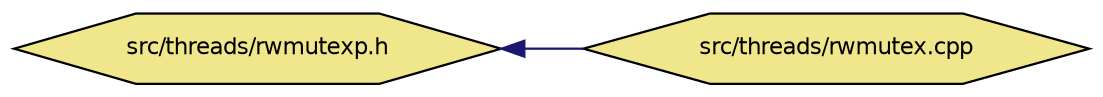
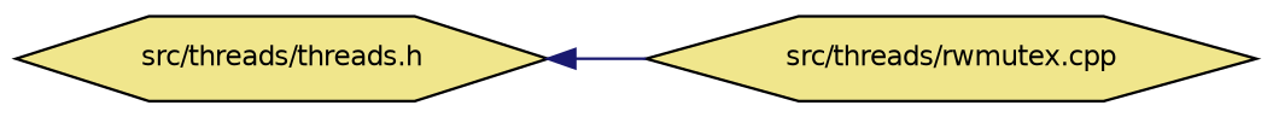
  digraph {
    rankdir=LR
    node [color=black fillcolor=khaki fontname=Helvetica fontsize=10 shape=hexagon style=filled]
-   n1 [fontcolor=black height=0.2 label="src/threads/rwmutexp.h" width=0.4]
+   n1 [fontcolor=black height=0.2 label="src/threads/threads.h" width=0.4]
    n2 [height=0.2 label="src/threads/rwmutex.cpp" width=0.4]
    n1 -> n2 [color=midnightblue dir=back fontname=Helvetica fontsize=10 labelfontname=Helvetica labelfontsize=10 style=solid]
  }
